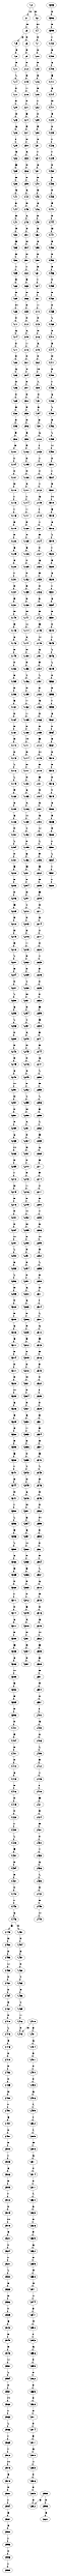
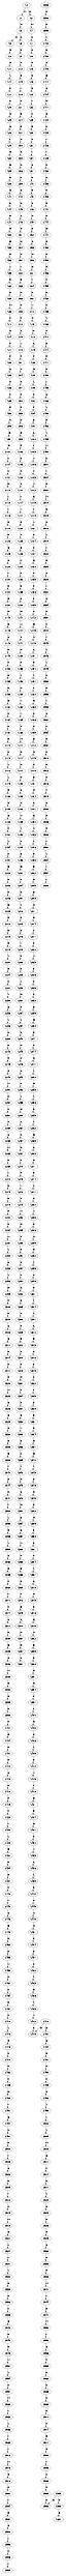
  strict digraph {
    S0
    S1
    S2
    S3
    S4
    S5
    S6
    S7
    S8
    S9
    S10
    S11
    S12
    S13
    S14
    S15
    S16
    S17
    S18
    S19
    S20
    S21
    S22
    S23
    S24
    S25
    S26
    S27
    S28
    S29
    S30
    S31
    S32
    S33
    S34
    S35
    S36
    S37
    S38
    S39
    S40
    S41
    S42
    S43
    S44
    S45
    S46
    S47
    S48
    S49
    S50
    S51
    S52
    S53
    S54
    S55
    S56
    S57
    S58
    S59
    S60
    S61
    S62
    S63
    S64
    S65
    S66
    S67
    S68
    S69
    S70
    S71
    S72
    S73
    S74
    S75
    S76
    S77
    S78
    S79
    S80
    S81
    S82
    S83
    S84
    S85
    S86
    S87
    S88
    S89
    S90
    S91
    S92
    S93
    S94
    S95
    S96
    S97
    S98
    S99
    S100
    S101
    S102
    S103
    S104
    S105
    S106
    S107
    S108
    S109
    S110
    S111
    S112
    S113
    S114
    S115
    S116
    S117
    S118
    S119
    S120
    S121
    S122
    S123
    S124
    S125
    S126
    S127
    S128
    S129
    S130
    S131
    S132
    S133
    S134
    S135
    S136
    S137
    S138
    S139
    S140
    S141
    S142
    S143
    S144
    S145
    S146
    S147
    S148
    S149
    S150
    S151
    S152
    S153
    S154
    S155
    S156
    S157
    S158
    S159
    S160
    S161
    S162
    S163
    S164
    S165
    S166
    S167
    S168
    S169
    S170
    S171
    S172
    S173
    S174
    S175
    S176
    S177
    S178
    S179
    S180
    S181
    S182
    S183
    S184
    S185
    S186
    S187
    S188
    S189
    S190
    S191
    S192
    S193
    S194
    S195
    S196
    S197
    S198
    S199
    S200
    S201
    S202
    S203
    S204
    S205
    S206
    S207
    S208
    S209
    S210
    S211
    S212
    S213
    S214
    S215
    S216
    S217
    S218
    S219
    S220
    S221
    S222
    S223
    S224
    S225
    S226
    S227
    S228
    S229
    S230
    S231
    S232
    S233
    S234
    S235
    S236
    S237
    S238
    S239
    S240
    S241
    S242
    S243
    S244
    S245
    S246
    S247
    S248
    S249
    S250
    S251
    S252
    S253
    S254
    S255
    S256
    S257
    S258
    S259
    S260
    S261
    S262
    S263
    S264
    S265
    S266
    S267
    S268
    S269
    S270
    S271
    S272
    S273
    S274
    S275
    S276
    S277
    S278
    S279
    S280
    S281
    S282
    S283
    S284
    S285
    S286
    S287
    S288
    S289
    S290
    S291
    S292
    S293
    S294
    S295
    S296
    S297
    S298
    S299
    S300
    S301
    S302
    S303
    S304
    S305
    S306
    S307
    S308
    S309
    S310
    S311
    S312
    S313
    S314
    S315
    S316
    S317
    S318
    S319
    S320
    S321
    S322
    S323
    S324
    S325
    S326
    S327
    S328
    S329
    S330
    S331
    S332
    S333
    S334
    S335
    S336
    S337
    S338
    S339
    S340
    S341
    S342
    S343
    S344
    S345
    S346
    S347
    S348
    S349
    S350
    S351
    S352
    S353
    S354
    S355
    S356
    S357
    S358
    S359
    S360
    S361
    S362
    S363
    S364
    S365
    S366
    S367
    S368
    S369
    S370
    S371
    S372
    S373
    S374
    S375
    S376
    S377
    S378
    S379
    S380
    S381
    S382
    S383
    S384
    S385
    S386
    S387
    S388
    S389
    S391
    S392
    S394
    S395
    S393
    S396
    S397
    S398
    S399
    S400
    S401
    S402
    S403
    S404
    S405
    S406
    S407
    S408
    S409
    S410
    S411
    S412
    S413
    S414
    S415
    S416
    S417
    S418
    S419
    S420
    S421
    S422
    S423
    S424
    S425
    S426
    S427
    S428
    S429
    S430
    S431
    S432
    S433
    S434
    S435
    S436
    S437
    S438
    S439
    S440
    S441
    S442
    S443
    S444
    S445
    S446
    S447
    S448
    S449
    S450
    S451
    S452
    S453
    S454
    S455
    S456
    S457
    S458
    S459
    S460
    S461
    S462
    S463
    S464
    S465
    S466
    S467
    S468
    S469
    S470
    S471
    S472
    S473
    S474
    S475
    S476
    S477
    S479
    S480
    S478
    S481
    S482
    S483
    S484
    S485
    S486
    S487
    S488
    S489
    S490
    S491
    S492
    S493
    S494
    S495
    S496
    S497
    S498
    S499
    S500
    S501
    S502
    S503
    S504
    S505
    S506
    S507
    S508
    S509
    S510
    S511
    S512
    S513
    S514
    S515
    S516
    S517
    S518
    S519
    S520
    S521
    S522
    S523
    S524
    S525
    S526
    S527
    S528
    S529
    S530
    S531
    S532
    S533
    S534
    S535
    S536
    S537
    S538
    S539
    S540
    S541
    S542
    S543
    S544
    S545
    S546
    S547
    S548
    S549
    S550
    S551
    S552
    S553
    S554
    S555
    S556
    S557
    S558
    S559
    S560
    S561
    S562
    S563
    S564
    S565
    S566
    S567
    S568
    S569
    S570
    S571
    S572
    S573
    S574
    S575
    S576
    S577
    S578
    S579
    S580
    S581
    S582
    S583
    S584
    S585
    S586
    S587
    S588
    S589
    S590
    S591
    S592
    S593
    S594
    S596
    S597
    S595
    S598
    S599
    S600
    S601
    S0 -> S1 [label=M]
    S0 -> S2 [label=K]
    S1 -> S3 [label=A]
    S2 -> S4 [label=M]
    S3 -> S5 [label=D]
    S3 -> S6 [label=T]
    S4 -> S7 [label=T]
    S5 -> S8 [label=F]
    S6 -> S9 [label=F]
    S7 -> S10 [label=T]
    S8 -> S11 [label=D]
    S9 -> S12 [label=D]
    S10 -> S13 [label=F]
    S11 -> S14 [label=S]
    S12 -> S15 [label=D]
    S13 -> S16 [label=D]
    S14 -> S17 [label=L]
    S15 -> S18 [label=V]
    S16 -> S19 [label=D]
    S17 -> S20 [label=L]
    S18 -> S21 [label=L]
    S19 -> S22 [label=V]
    S20 -> S23 [label=Q]
    S21 -> S24 [label=E]
    S22 -> S25 [label=L]
    S23 -> S26 [label=G]
    S24 -> S27 [label=E]
    S25 -> S28 [label=E]
    S26 -> S29 [label=I]
    S27 -> S30 [label=A]
    S28 -> S31 [label=Q]
    S29 -> S32 [label=G]
    S30 -> S33 [label=G]
    S31 -> S34 [label=V]
    S32 -> S35 [label=E]
    S33 -> S36 [label=A]
    S34 -> S37 [label=G]
    S35 -> S38 [label=F]
    S36 -> S39 [label=L]
    S37 -> S40 [label=K]
    S38 -> S41 [label=G]
    S39 -> S42 [label=G]
    S40 -> S43 [label=F]
    S41 -> S44 [label=P]
    S42 -> S45 [label=R]
    S43 -> S46 [label=G]
    S44 -> S47 [label=F]
    S45 -> S48 [label=C]
    S46 -> S49 [label=A]
    S47 -> S50 [label=Q]
    S48 -> S51 [label=Q]
    S49 -> S52 [label=F]
    S50 -> S53 [label=H]
    S51 -> S54 [label=K]
    S52 -> S55 [label=Q]
    S53 -> S56 [label=R]
    S54 -> S57 [label=R]
    S55 -> S58 [label=K]
    S56 -> S59 [label=V]
    S57 -> S60 [label=I]
    S58 -> S61 [label=R]
    S59 -> S62 [label=F]
    S60 -> S63 [label=F]
    S61 -> S64 [label=I]
    S62 -> S65 [label=A]
    S63 -> S66 [label=A]
    S64 -> S67 [label=F]
    S65 -> S68 [label=M]
    S66 -> S69 [label=L]
    S67 -> S70 [label=V]
    S68 -> S71 [label=L]
    S69 -> S72 [label=L]
    S70 -> S73 [label=L]
    S71 -> S74 [label=C]
    S72 -> S75 [label=G]
    S73 -> S76 [label=A]
    S74 -> S77 [label=L]
    S75 -> S78 [label=V]
    S76 -> S79 [label=C]
    S77 -> S80 [label=P]
    S78 -> S81 [label=L]
    S79 -> S82 [label=L]
    S80 -> S83 [label=C]
    S81 -> S84 [label=Q]
    S82 -> S85 [label=M]
    S83 -> S86 [label=T]
    S84 -> S87 [label=L]
    S85 -> S88 [label=S]
    S86 -> S89 [label=L]
    S87 -> S90 [label=T]
    S88 -> S91 [label=L]
    S89 -> S92 [label=F]
    S90 -> S93 [label=F]
    S91 -> S94 [label=P]
    S92 -> S95 [label=A]
    S93 -> S96 [label=A]
    S94 -> S97 [label=F]
    S95 -> S98 [label=F]
    S96 -> S99 [label=G]
    S97 -> S100 [label=C]
    S98 -> S101 [label=Q]
    S99 -> S102 [label=F]
    S100 -> S103 [label=I]
    S101 -> S104 [label=Y]
    S102 -> S105 [label=L]
    S103 -> S106 [label=V]
    S104 -> S107 [label=L]
    S105 -> S108 [label=A]
    S106 -> S109 [label=Y]
    S107 -> S110 [label=N]
    S108 -> S111 [label=G]
    S109 -> S112 [label=V]
    S110 -> S113 [label=I]
    S111 -> S114 [label=I]
    S112 -> S115 [label=G]
    S113 -> S116 [label=V]
    S114 -> S117 [label=V]
    S115 -> S118 [label=I]
    S116 -> S119 [label=F]
    S117 -> S120 [label=F]
    S118 -> S121 [label=V]
    S119 -> S122 [label=L]
    S120 -> S123 [label=Q]
    S121 -> S124 [label=F]
    S122 -> S125 [label=G]
    S123 -> S126 [label=G]
    S124 -> S127 [label=L]
    S125 -> S128 [label=Q]
    S126 -> S129 [label=Y]
    S127 -> S130 [label=G]
    S128 -> S131 [label=V]
    S129 -> S132 [label=T]
    S130 -> S133 [label=F]
    S131 -> S134 [label=P]
    S132 -> S135 [label=P]
    S133 -> S136 [label=T]
    S134 -> S137 [label=E]
    S135 -> S138 [label=D]
    S136 -> S139 [label=P]
    S137 -> S140 [label=H]
    S138 -> S141 [label=H]
    S139 -> S142 [label=D]
    S140 -> S143 [label=R]
    S141 -> S144 [label=W]
    S142 -> S145 [label=H]
    S143 -> S146 [label=C]
    S144 -> S147 [label=C]
    S145 -> S148 [label=W]
    S146 -> S149 [label=R]
    S147 -> S150 [label=R]
    S148 -> S151 [label=C]
    S149 -> S152 [label=L]
    S150 -> S153 [label=D]
    S151 -> S154 [label=R]
    S152 -> S155 [label=P]
    S153 -> S156 [label=S]
    S154 -> S157 [label=S]
    S155 -> S158 [label=T]
    S156 -> S159 [label=A]
    S157 -> S160 [label=P]
    S158 -> S161 [label=E]
    S159 -> S162 [label=V]
    S160 -> S163 [label=G]
    S161 -> S164 [label=T]
    S162 -> S165 [label=V]
    S163 -> S166 [label=A]
    S164 -> S167 [label=R]
    S165 -> S168 [label=D]
    S166 -> S169 [label=A]
    S167 -> S170 [label=R]
    S168 -> S171 [label=M]
    S169 -> S172 [label=E]
    S170 -> S173 [label=T]
    S171 -> S174 [label=R]
    S172 -> S175 [label=M]
    S173 -> S176 [label=S]
    S174 -> S177 [label=R]
    S175 -> S178 [label=R]
    S176 -> S179 [label=S]
    S177 -> S180 [label=A]
    S178 -> S181 [label=E]
    S179 -> S182 [label=R]
    S180 -> S183 [label=C]
    S181 -> S184 [label=K]
    S182 -> S185 [label=C]
    S183 -> S186 [label=G]
    S184 -> S187 [label=C]
    S185 -> S188 [label=G]
    S186 -> S189 [label=W]
    S187 -> S190 [label=G]
    S188 -> S191 [label=A]
    S189 -> S192 [label=S]
    S190 -> S193 [label=W]
    S191 -> S194 [label=S]
    S192 -> S195 [label=L]
    S193 -> S196 [label=S]
    S194 -> S197 [label=L]
    S195 -> S198 [label=E]
    S196 -> S199 [label=R]
    S197 -> S200 [label=E]
    S198 -> S201 [label=H]
    S199 -> S202 [label=E]
    S200 -> S203 [label=A]
    S201 -> S204 [label=T]
    S202 -> S205 [label=E]
    S203 -> S206 [label=A]
    S204 -> S207 [label=R]
    S205 -> S208 [label=E]
    S206 -> S209 [label=H]
    S207 -> S210 [label=S]
    S208 -> S211 [label=K]
    S209 -> S212 [label=R]
    S210 -> S213 [label=L]
    S211 -> S214 [label=N]
    S212 -> S215 [label=N]
    S213 -> S216 [label=T]
    S214 -> S217 [label=Y]
    S215 -> S218 [label=R]
    S216 -> S219 [label=V]
    S217 -> S220 [label=T]
    S218 -> S221 [label=S]
    S219 -> S222 [label=P]
    S220 -> S223 [label=V]
    S221 -> S224 [label=R]
    S222 -> S225 [label=L]
    S223 -> S226 [label=P]
    S224 -> S227 [label=A]
    S225 -> S228 [label=S]
    S226 -> S229 [label=L]
    S227 -> S230 [label=S]
    S228 -> S231 [label=N]
    S229 -> S232 [label=L]
    S230 -> S233 [label=G]
    S231 -> S234 [label=T]
    S232 -> S235 [label=E]
    S233 -> S236 [label=S]
    S234 -> S237 [label=S]
    S235 -> S238 [label=H]
    S236 -> S239 [label=L]
    S237 -> S240 [label=G]
    S238 -> S241 [label=F]
    S239 -> S242 [label=E]
    S240 -> S243 [label=R]
    S241 -> S244 [label=D]
    S242 -> S245 [label=D]
    S243 -> S246 [label=L]
    S244 -> S247 [label=G]
    S245 -> S248 [label=Q]
    S246 -> S249 [label=Q]
    S247 -> S250 [label=S]
    S248 -> S251 [label=W]
    S249 -> S252 [label=P]
    S250 -> S253 [label=K]
    S251 -> S254 [label=N]
    S252 -> S255 [label=S]
    S253 -> S256 [label=S]
    S254 -> S257 [label=L]
    S255 -> S258 [label=K]
    S256 -> S259 [label=F]
    S257 -> S260 [label=Q]
    S258 -> S261 [label=C]
    S259 -> S262 [label=S]
    S260 -> S263 [label=C]
    S261 -> S264 [label=T]
    S262 -> S265 [label=H]
    S263 -> S266 [label=M]
    S264 -> S267 [label=R]
    S265 -> S268 [label=C]
    S266 -> S269 [label=R]
    S267 -> S270 [label=F]
    S268 -> S271 [label=E]
    S269 -> S272 [label=V]
    S270 -> S273 [label=D]
    S271 -> S274 [label=R]
    S272 -> S275 [label=N]
    S273 -> S276 [label=V]
    S274 -> S277 [label=Y]
    S275 -> S278 [label=T]
    S276 -> S279 [label=D]
    S277 -> S280 [label=A]
    S278 -> S281 [label=T]
    S279 -> S282 [label=W]
    S280 -> S283 [label=V]
    S281 -> S284 [label=T]
    S282 -> S285 [label=N]
    S283 -> S286 [label=D]
    S284 -> S287 [label=W]
    S285 -> S288 [label=T]
    S286 -> S289 [label=W]
    S287 -> S290 [label=S]
    S288 -> S291 [label=T]
    S289 -> S292 [label=N]
    S290 -> S293 [label=D]
    S291 -> S294 [label=T]
    S292 -> S295 [label=S]
    S293 -> S296 [label=S]
    S294 -> S297 [label=L]
    S295 -> S298 [label=T]
    S296 -> S299 [label=N]
    S297 -> S300 [label=G]
    S298 -> S301 [label=A]
    S299 -> S302 [label=A]
    S300 -> S303 [label=C]
    S301 -> S304 [label=I]
    S302 -> S305 [label=P]
    S303 -> S306 [label=D]
    S304 -> S307 [label=S]
    S305 -> S308 [label=C]
    S306 -> S309 [label=T]
    S307 -> S310 [label=C]
    S308 -> S311 [label=G]
    S309 -> S312 [label=E]
    S310 -> S313 [label=E]
    S311 -> S314 [label=L]
    S312 -> S315 [label=T]
    S313 -> S316 [label=D]
    S314 -> S317 [label=A]
    S315 -> S318 [label=L]
    S316 -> S319 [label=P]
    S317 -> S320 [label=P]
    S318 -> S321 [label=N]
    S319 -> S322 [label=L]
    S320 -> S323 [label=W]
    S321 -> S324 [label=L]
    S322 -> S325 [label=I]
    S323 -> S326 [label=G]
    S324 -> S327 [label=T]
    S325 -> S328 [label=L]
    S326 -> S329 [label=Q]
    S327 -> S330 [label=G]
    S328 -> S331 [label=F]
    S329 -> S332 [label=G]
    S330 -> S333 [label=V]
    S331 -> S334 [label=R]
    S332 -> S335 [label=D]
    S333 -> S336 [label=P]
    S334 -> S337 [label=N]
    S335 -> S338 [label=E]
    S336 -> S339 [label=L]
    S337 -> S340 [label=H]
    S338 -> S341 [label=V]
    S339 -> S342 [label=S]
    S340 -> S343 [label=S]
    S341 -> S344 [label=P]
    S342 -> S345 [label=A]
    S343 -> S346 [label=D]
    S344 -> S347 [label=N]
    S345 -> S348 [label=C]
    S346 -> S349 [label=N]
    S347 -> S350 [label=V]
    S348 -> S351 [label=K]
    S349 -> S352 [label=T]
    S350 -> S353 [label=S]
    S351 -> S354 [label=E]
    S352 -> S355 [label=M]
    S353 -> S356 [label=F]
    S354 -> S357 [label=G]
    S355 -> S358 [label=P]
    S356 -> S359 [label=S]
    S357 -> S360 [label=W]
    S358 -> S361 [label=L]
    S359 -> S362 [label=G]
    S360 -> S363 [label=E]
    S361 -> S364 [label=T]
    S362 -> S365 [label=R]
    S363 -> S366 [label=F]
    S364 -> S367 [label=S]
    S365 -> S368 [label=L]
    S366 -> S369 [label=D]
    S367 -> S370 [label=C]
    S368 -> S371 [label=I]
    S369 -> S372 [label=Y]
    S370 -> S373 [label=Q]
    S371 -> S374 [label=A]
    S372 -> S375 [label=E]
    S373 -> S376 [label=D]
    S374 -> S377 [label=C]
    S375 -> S378 [label=G]
    S376 -> S379 [label=G]
    S377 -> S380 [label=D]
    S378 -> S381 [label=R]
    S379 -> S382 [label=W]
    S380 -> S383 [label=H]
    S381 -> S384 [label=R]
    S382 -> S385 [label=E]
    S383 -> S386 [label=G]
    S384 -> S387 [label=T]
    S385 -> S388 [label=F]
    S386 -> S389 [label=W]
    S388 -> S391 [label=E]
    S389 -> S392 [label=E]
    S391 -> S394 [label=N]
    S392 -> S395 [label=F]
    S394 -> S397 [label=T]
    S395 -> S398 [label=D]
    S393 -> S396 [label=T]
    S396 -> S399 [label=E]
    S397 -> S400 [label=I]
    S398 -> S401 [label=T]
    S399 -> S402 [label=V]
    S400 -> S403 [label=G]
    S401 -> S404 [label=E]
    S402 -> S405 [label=R]
    S403 -> S406 [label=T]
    S404 -> S407 [label=K]
    S405 -> S408 [label=G]
    S406 -> S409 [label=S]
    S407 -> S410 [label=T]
    S408 -> S411 [label=E]
    S409 -> S412 [label=F]
    S410 -> S413 [label=G]
    S411 -> S414 [label=G]
    S412 -> S415 [label=V]
    S413 -> S416 [label=L]
    S414 -> S417 [label=H]
    S415 -> S418 [label=I]
    S416 -> S419 [label=T]
    S417 -> S420 [label=Q]
    S418 -> S421 [label=E]
    S419 -> S422 [label=L]
    S420 -> S423 [label=L]
    S421 -> S424 [label=F]
    S422 -> S425 [label=V]
    S423 -> S426 [label=V]
    S424 -> S427 [label=N]
    S425 -> S428 [label=S]
    S426 -> S429 [label=V]
    S427 -> S430 [label=L]
    S428 -> S431 [label=E]
    S429 -> S432 [label=A]
    S430 -> S433 [label=V]
    S431 -> S434 [label=F]
    S432 -> S435 [label=L]
    S433 -> S436 [label=C]
    S434 -> S437 [label=D]
    S435 -> S438 [label=A]
    S436 -> S439 [label=S]
    S437 -> S440 [label=L]
    S438 -> S441 [label=E]
    S439 -> S442 [label=D]
    S440 -> S443 [label=V]
    S441 -> S444 [label=K]
    S442 -> S445 [label=A]
    S443 -> S446 [label=C]
    S444 -> S447 [label=H]
    S445 -> S448 [label=W]
    S446 -> S449 [label=E]
    S447 -> S450 [label=F]
-   S446 -> S451 [label=K]
+   S448 -> S451 [label=K]
    S449 -> S452 [label=N]
    S450 -> S453 [label=E]
    S451 -> S454 [label=L]
    S452 -> S455 [label=A]
    S453 -> S456 [label=P]
    S454 -> S457 [label=D]
    S455 -> S458 [label=W]
    S456 -> S459 [label=L]
    S457 -> S460 [label=L]
    S458 -> S461 [label=L]
    S459 -> S462 [label=L]
    S460 -> S463 [label=S]
    S461 -> S464 [label=L]
    S462 -> S465 [label=L]
    S463 -> S466 [label=Q]
    S464 -> S467 [label=D]
    S465 -> S468 [label=S]
    S466 -> S469 [label=S]
    S467 -> S470 [label=L]
    S468 -> S471 [label=Q]
    S469 -> S472 [label=V]
    S470 -> S473 [label=S]
    S471 -> S474 [label=F]
    S472 -> S475 [label=L]
    S473 -> S476 [label=Q]
    S474 -> S477 [label=N]
    S476 -> S479 [label=A]
    S477 -> S480 [label=L]
    S479 -> S482 [label=L]
    S480 -> S483 [label=V]
    S478 -> S475 [label=N]
    S478 -> S481 [label=F]
    S481 -> S484 [label=G]
    S482 -> S485 [label=L]
    S483 -> S486 [label=C]
    S484 -> S487 [label=F]
    S485 -> S488 [label=N]
    S486 -> S489 [label=S]
    S487 -> S490 [label=L]
    S488 -> S491 [label=V]
    S489 -> S492 [label=D]
    S490 -> S493 [label=L]
    S491 -> S494 [label=G]
    S492 -> S495 [label=S]
    S493 -> S496 [label=G]
    S494 -> S497 [label=L]
    S495 -> S498 [label=W]
    S496 -> S499 [label=S]
    S497 -> S500 [label=L]
    S498 -> S501 [label=L]
    S499 -> S502 [label=I]
    S500 -> S503 [label=V]
    S501 -> S504 [label=V]
    S502 -> S505 [label=S]
    S503 -> S506 [label=G]
    S504 -> S507 [label=D]
    S505 -> S508 [label=M]
    S506 -> S509 [label=A]
    S507 -> S510 [label=M]
    S508 -> S511 [label=G]
    S509 -> S512 [label=I]
    S510 -> S513 [label=F]
    S511 -> S514 [label=Y]
    S512 -> S515 [label=L]
    S513 -> S516 [label=Q]
    S514 -> S517 [label=L]
    S515 -> S518 [label=M]
    S516 -> S519 [label=S]
    S517 -> S520 [label=S]
    S518 -> S521 [label=G]
    S519 -> S522 [label=I]
    S520 -> S523 [label=D]
    S521 -> S524 [label=Y]
    S522 -> S525 [label=F]
    S523 -> S526 [label=R]
    S524 -> S527 [label=V]
    S525 -> S528 [label=G]
    S526 -> S529 [label=F]
    S527 -> S530 [label=S]
    S528 -> S531 [label=V]
    S529 -> S532 [label=G]
    S530 -> S533 [label=D]
    S531 -> S534 [label=G]
    S532 -> S535 [label=R]
    S533 -> S536 [label=R]
    S534 -> S537 [label=R]
    S535 -> S538 [label=K]
    S536 -> S539 [label=Y]
    S537 -> S540 [label=L]
    S538 -> S541 [label=M]
    S539 -> S542 [label=G]
    S540 -> S543 [label=V]
    S541 -> S544 [label=V]
    S542 -> S545 [label=R]
    S543 -> S546 [label=S]
    S544 -> S547 [label=F]
    S545 -> S548 [label=R]
    S546 -> S549 [label=S]
    S547 -> S550 [label=M]
    S548 -> S551 [label=W]
    S549 -> S552 [label=L]
    S550 -> S553 [label=I]
    S551 -> S554 [label=S]
    S552 -> S555 [label=T]
    S553 -> S556 [label=G]
    S554 -> S557 [label=L]
    S555 -> S558 [label=V]
    S556 -> S559 [label=L]
    S557 -> S560 [label=M]
    S558 -> S561 [label=G]
    S559 -> S562 [label=L]
    S560 -> S563 [label=V]
    S561 -> S564 [label=Y]
    S562 -> S565 [label=T]
    S563 -> S566 [label=S]
    S564 -> S567 [label=F]
    S565 -> S568 [label=T]
    S566 -> S569 [label=I]
    S567 -> S570 [label=A]
    S568 -> S571 [label=F]
    S569 -> S572 [label=V]
    S570 -> S573 [label=D]
    S571 -> S574 [label=L]
    S572 -> S575 [label=M]
    S573 -> S576 [label=T]
    S574 -> S577 [label=F]
    S575 -> S578 [label=Q]
    S576 -> S579 [label=Y]
    S577 -> S580 [label=G]
    S578 -> S581 [label=T]
    S579 -> S582 [label=G]
    S580 -> S583 [label=V]
    S581 -> S584 [label=I]
    S582 -> S585 [label=R]
    S583 -> S586 [label=L]
    S584 -> S587 [label=F]
    S585 -> S588 [label=K]
    S586 -> S589 [label=T]
    S587 -> S590 [label=G]
    S588 -> S591 [label=V]
    S589 -> S592 [label=A]
    S590 -> S593 [label=V]
    S591 -> S594 [label=S]
    S593 -> S596 [label=L]
    S594 -> S597 [label=I]
    S596 -> S599 [label=V]
    S597 -> S600 [label=I]
    S595 -> S592 [label=F]
    S595 -> S598 [label=A]
    S598 -> S601 [label=Q]
  }
